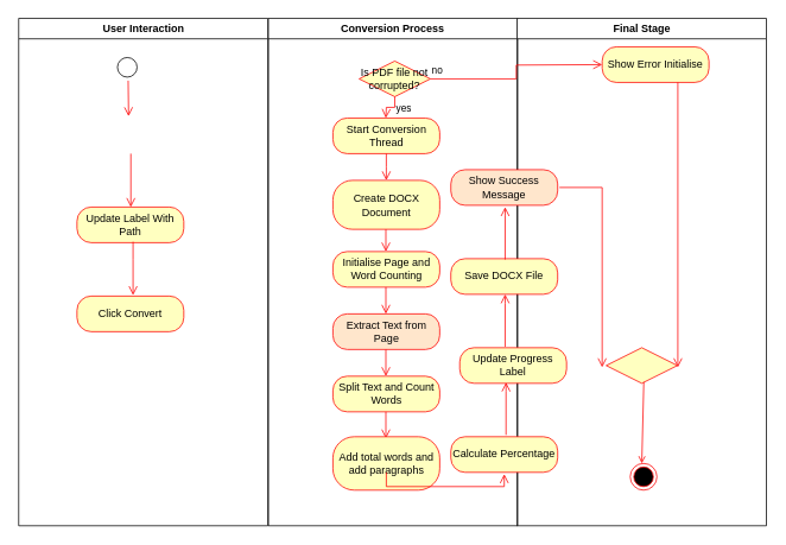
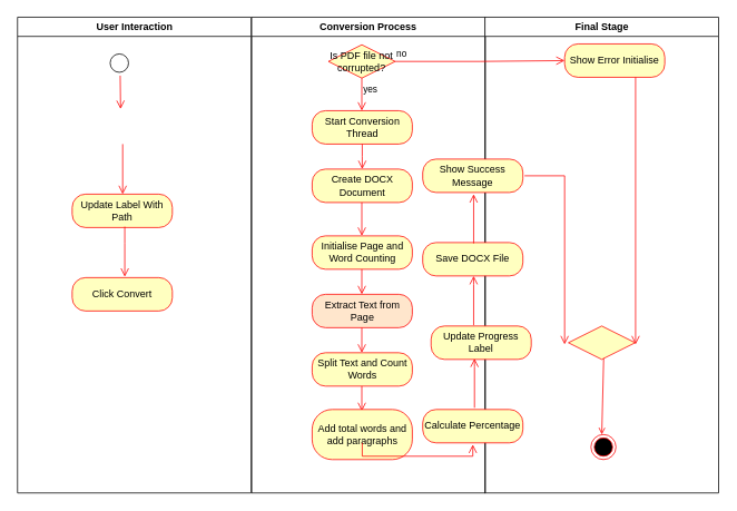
  <mxCell id="0" />
  <mxCell id="1" parent="0" />
  <mxCell id="2" value="User Interaction" style="swimlane;whiteSpace=wrap" parent="1" vertex="1"><mxGeometry x="20.5" y="20" width="280" height="570" as="geometry" /></mxCell>
  <mxCell id="3" value="" style="ellipse;shape=startState;" parent="2" vertex="1"><mxGeometry x="107" y="40" width="30" height="30" as="geometry" /></mxCell>
  <mxCell id="4" value="" style="edgeStyle=elbowEdgeStyle;elbow=horizontal;verticalAlign=bottom;endArrow=open;endSize=8;strokeColor=#FF0000;endFill=1;rounded=0" parent="2" edge="1"><mxGeometry x="100" y="40" as="geometry"><mxPoint x="123.214" y="110" as="targetPoint" /><mxPoint x="123" y="70" as="sourcePoint" /></mxGeometry></mxCell>
  <mxCell id="5" value="" style="edgeStyle=orthogonalEdgeStyle;html=1;verticalAlign=bottom;endArrow=open;endSize=8;strokeColor=#ff0000;rounded=0;" parent="2" edge="1"><mxGeometry relative="1" as="geometry"><mxPoint x="126" y="212" as="targetPoint" /><mxPoint x="126.0" y="152" as="sourcePoint" /></mxGeometry></mxCell>
  <mxCell id="6" value="Update Label With Path" style="rounded=1;whiteSpace=wrap;html=1;arcSize=40;fontColor=#000000;fillColor=#ffffc0;strokeColor=#ff0000;" parent="2" vertex="1"><mxGeometry x="65.5" y="212" width="120" height="40" as="geometry" /></mxCell>
  <mxCell id="7" value="Click Convert" style="rounded=1;whiteSpace=wrap;html=1;arcSize=40;fontColor=#000000;fillColor=#ffffc0;strokeColor=#ff0000;" parent="2" vertex="1"><mxGeometry x="65.5" y="312" width="120" height="40" as="geometry" /></mxCell>
  <mxCell id="8" value="Conversion Process" style="swimlane;whiteSpace=wrap" parent="1" vertex="1"><mxGeometry x="301" y="20" width="280" height="570" as="geometry" /></mxCell>
  <mxCell id="9" value="Start Conversion Thread" style="rounded=1;whiteSpace=wrap;html=1;arcSize=40;fontColor=#000000;fillColor=#ffffc0;strokeColor=#ff0000;" parent="8" vertex="1"><mxGeometry x="72.5" y="112" width="120" height="40" as="geometry" /></mxCell>
  <mxCell id="10" value="" style="edgeStyle=orthogonalEdgeStyle;html=1;verticalAlign=bottom;endArrow=open;endSize=8;strokeColor=#ff0000;rounded=0;" parent="8" source="9" edge="1"><mxGeometry relative="1" as="geometry"><mxPoint x="132.5" y="182" as="targetPoint" /></mxGeometry></mxCell>
- <mxCell id="11" value="Create DOCX Document" style="rounded=1;whiteSpace=wrap;html=1;arcSize=40;fontColor=#000000;fillColor=#ffffc0;strokeColor=#ff0000;" parent="8" vertex="1"><mxGeometry x="72.5" y="182" width="120" height="55" as="geometry" /></mxCell>
+ <mxCell id="11" value="Create DOCX Document" style="rounded=1;whiteSpace=wrap;html=1;arcSize=40;fontColor=#000000;fillColor=#ffffc0;strokeColor=#ff0000;" parent="8" vertex="1"><mxGeometry x="72.5" y="182" width="120" height="40" as="geometry" /></mxCell>
  <mxCell id="12" value="" style="edgeStyle=orthogonalEdgeStyle;html=1;verticalAlign=bottom;endArrow=open;endSize=8;strokeColor=#ff0000;rounded=0;" parent="8" source="11" edge="1"><mxGeometry relative="1" as="geometry"><mxPoint x="132" y="262" as="targetPoint" /></mxGeometry></mxCell>
  <mxCell id="13" value="Initialise Page and Word Counting" style="rounded=1;whiteSpace=wrap;html=1;arcSize=40;fontColor=#000000;fillColor=#ffffc0;strokeColor=#ff0000;" parent="8" vertex="1"><mxGeometry x="72.5" y="262" width="120" height="40" as="geometry" /></mxCell>
  <mxCell id="14" value="" style="edgeStyle=orthogonalEdgeStyle;html=1;verticalAlign=bottom;endArrow=open;endSize=8;strokeColor=#ff0000;rounded=0;" parent="8" source="13" edge="1"><mxGeometry relative="1" as="geometry"><mxPoint x="132" y="332" as="targetPoint" /></mxGeometry></mxCell>
  <mxCell id="15" value="Extract Text from Page" style="rounded=1;whiteSpace=wrap;html=1;arcSize=40;fontColor=#000000;fillColor=#ffe6cc;strokeColor=#ff0000;" parent="8" vertex="1"><mxGeometry x="72.5" y="332" width="120" height="40" as="geometry" /></mxCell>
  <mxCell id="16" value="" style="edgeStyle=orthogonalEdgeStyle;html=1;verticalAlign=bottom;endArrow=open;endSize=8;strokeColor=#ff0000;rounded=0;" parent="8" source="15" edge="1"><mxGeometry relative="1" as="geometry"><mxPoint x="132" y="402" as="targetPoint" /></mxGeometry></mxCell>
  <mxCell id="17" value="Split Text and Count Words" style="rounded=1;whiteSpace=wrap;html=1;arcSize=40;fontColor=#000000;fillColor=#ffffc0;strokeColor=#ff0000;" parent="8" vertex="1"><mxGeometry x="72.5" y="402" width="120" height="40" as="geometry" /></mxCell>
  <mxCell id="18" value="" style="edgeStyle=orthogonalEdgeStyle;html=1;verticalAlign=bottom;endArrow=open;endSize=8;strokeColor=#ff0000;rounded=0;" parent="8" source="17" edge="1"><mxGeometry relative="1" as="geometry"><mxPoint x="132" y="472" as="targetPoint" /></mxGeometry></mxCell>
  <mxCell id="19" value="Add total words and add paragraphs" style="rounded=1;whiteSpace=wrap;html=1;arcSize=40;fontColor=#000000;fillColor=#ffffc0;strokeColor=#ff0000;" parent="8" vertex="1"><mxGeometry x="72.5" y="470" width="120" height="60" as="geometry" /></mxCell>
  <mxCell id="20" value="" style="edgeStyle=orthogonalEdgeStyle;html=1;verticalAlign=bottom;endArrow=open;endSize=8;strokeColor=#ff0000;rounded=0;" parent="8" edge="1"><mxGeometry relative="1" as="geometry"><mxPoint x="265" y="512" as="targetPoint" /><mxPoint x="132.5" y="510" as="sourcePoint" /><Array as="points"><mxPoint x="133" y="526" /></Array></mxGeometry></mxCell>
  <mxCell id="21" value="Final Stage" style="swimlane;whiteSpace=wrap;" parent="1" vertex="1"><mxGeometry x="580.5" y="20" width="280" height="570" as="geometry"><mxRectangle x="724.5" y="128" width="90" height="30" as="alternateBounds" /></mxGeometry></mxCell>
  <mxCell id="22" value="" style="ellipse;shape=endState;fillColor=#000000;strokeColor=#ff0000" parent="21" vertex="1"><mxGeometry x="127" y="500" width="30" height="30" as="geometry" /></mxCell>
  <mxCell id="23" value="" style="endArrow=open;strokeColor=#FF0000;endFill=1;rounded=0;exitX=0.529;exitY=0.9;exitDx=0;exitDy=0;exitPerimeter=0;" parent="21" source="30" edge="1"><mxGeometry relative="1" as="geometry"><mxPoint x="140.5" y="412" as="sourcePoint" /><mxPoint x="140" y="500" as="targetPoint" /></mxGeometry></mxCell>
  <mxCell id="24" value="Show Error Initialise" style="rounded=1;whiteSpace=wrap;html=1;arcSize=40;fontColor=#000000;fillColor=#ffffc0;strokeColor=#ff0000;" parent="21" vertex="1"><mxGeometry x="95.5" y="32" width="120" height="40" as="geometry" /></mxCell>
  <mxCell id="25" value="" style="edgeStyle=orthogonalEdgeStyle;html=1;verticalAlign=bottom;endArrow=open;endSize=8;strokeColor=#ff0000;rounded=0;" parent="21" edge="1"><mxGeometry relative="1" as="geometry"><mxPoint x="180.5" y="392" as="targetPoint" /><mxPoint x="180.5" y="72" as="sourcePoint" /></mxGeometry></mxCell>
  <mxCell id="26" value="Calculate Percentage" style="rounded=1;whiteSpace=wrap;html=1;arcSize=40;fontColor=#000000;fillColor=#ffffc0;strokeColor=#ff0000;" parent="21" vertex="1"><mxGeometry x="-74.5" y="470" width="120" height="40" as="geometry" /></mxCell>
  <mxCell id="27" value="Update Progress Label" style="rounded=1;whiteSpace=wrap;html=1;arcSize=40;fontColor=#000000;fillColor=#ffffc0;strokeColor=#ff0000;" parent="21" vertex="1"><mxGeometry x="-64.5" y="370" width="120" height="40" as="geometry" /></mxCell>
  <mxCell id="28" value="Save DOCX File" style="rounded=1;whiteSpace=wrap;html=1;arcSize=40;fontColor=#000000;fillColor=#ffffc0;strokeColor=#ff0000;" parent="21" vertex="1"><mxGeometry x="-74.5" y="270" width="120" height="40" as="geometry" /></mxCell>
- <mxCell id="29" value="Show Success Message" style="rounded=1;whiteSpace=wrap;html=1;arcSize=40;fontColor=#000000;fillColor=#ffe6cc;strokeColor=#ff0000;" parent="21" vertex="1"><mxGeometry x="-74.5" y="170" width="120" height="40" as="geometry" /></mxCell>
+ <mxCell id="29" value="Show Success Message" style="rounded=1;whiteSpace=wrap;html=1;arcSize=40;fontColor=#000000;fillColor=#ffffc0;strokeColor=#ff0000;" parent="21" vertex="1"><mxGeometry x="-74.5" y="170" width="120" height="40" as="geometry" /></mxCell>
  <mxCell id="30" value="" style="rhombus;fillColor=#ffffc0;strokeColor=#ff0000;" parent="21" vertex="1"><mxGeometry x="100" y="370" width="80" height="40" as="geometry" /></mxCell>
  <mxCell id="31" value="" style="edgeStyle=orthogonalEdgeStyle;html=1;verticalAlign=bottom;endArrow=open;endSize=8;strokeColor=#ff0000;rounded=0;" parent="1" edge="1"><mxGeometry relative="1" as="geometry"><mxPoint x="149" y="331" as="targetPoint" /><mxPoint x="149" y="271" as="sourcePoint" /><Array as="points"><mxPoint x="149" y="291" /><mxPoint x="149" y="291" /></Array></mxGeometry></mxCell>
- <mxCell id="32" value="Is PDF file not corrupted?" style="rhombus;whiteSpace=wrap;html=1;fontColor=#000000;fillColor=#ffffc0;strokeColor=#ff0000;" parent="1" vertex="1"><mxGeometry x="403" y="68" width="80" height="40" as="geometry" /></mxCell>
+ <mxCell id="32" value="Is PDF file not corrupted?" style="rhombus;whiteSpace=wrap;html=1;fontColor=#000000;fillColor=#ffffc0;strokeColor=#ff0000;" parent="1" vertex="1"><mxGeometry x="393" y="53" width="80" height="40" as="geometry" /></mxCell>
  <mxCell id="33" value="no" style="edgeStyle=orthogonalEdgeStyle;html=1;align=left;verticalAlign=bottom;endArrow=open;endSize=8;strokeColor=#ff0000;rounded=0;" parent="1" source="32" edge="1"><mxGeometry x="-1" relative="1" as="geometry"><mxPoint x="676" y="72" as="targetPoint" /></mxGeometry></mxCell>
  <mxCell id="34" value="yes" style="edgeStyle=orthogonalEdgeStyle;html=1;align=left;verticalAlign=top;endArrow=open;endSize=8;strokeColor=#ff0000;rounded=0;" parent="1" source="32" edge="1"><mxGeometry x="-1" relative="1" as="geometry"><mxPoint x="433" y="132" as="targetPoint" /></mxGeometry></mxCell>
  <mxCell id="35" value="" style="edgeStyle=orthogonalEdgeStyle;html=1;verticalAlign=bottom;endArrow=open;endSize=8;strokeColor=#ff0000;rounded=0;" parent="1" edge="1"><mxGeometry relative="1" as="geometry"><mxPoint x="568" y="429" as="targetPoint" /><mxPoint x="568" y="488" as="sourcePoint" /><Array as="points"><mxPoint x="568" y="439" /><mxPoint x="568" y="439" /></Array></mxGeometry></mxCell>
  <mxCell id="36" value="" style="edgeStyle=orthogonalEdgeStyle;html=1;verticalAlign=bottom;endArrow=open;endSize=8;strokeColor=#ff0000;rounded=0;" parent="1" edge="1"><mxGeometry relative="1" as="geometry"><mxPoint x="567" y="330" as="targetPoint" /><mxPoint x="567" y="389" as="sourcePoint" /><Array as="points"><mxPoint x="567" y="340" /><mxPoint x="567" y="340" /></Array></mxGeometry></mxCell>
  <mxCell id="37" value="" style="edgeStyle=orthogonalEdgeStyle;html=1;verticalAlign=bottom;endArrow=open;endSize=8;strokeColor=#ff0000;rounded=0;" parent="1" edge="1"><mxGeometry relative="1" as="geometry"><mxPoint x="567" y="232" as="targetPoint" /><mxPoint x="567" y="291" as="sourcePoint" /><Array as="points"><mxPoint x="567" y="242" /><mxPoint x="567" y="242" /></Array></mxGeometry></mxCell>
  <mxCell id="38" value="" style="edgeStyle=orthogonalEdgeStyle;html=1;align=left;verticalAlign=bottom;endArrow=open;endSize=8;strokeColor=#ff0000;rounded=0;" parent="1" edge="1"><mxGeometry x="-1" relative="1" as="geometry"><mxPoint x="676" y="412" as="targetPoint" /><mxPoint x="628" y="210" as="sourcePoint" /><Array as="points"><mxPoint x="676" y="210" /></Array></mxGeometry></mxCell>
